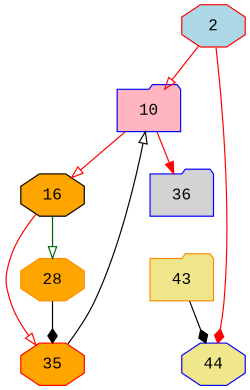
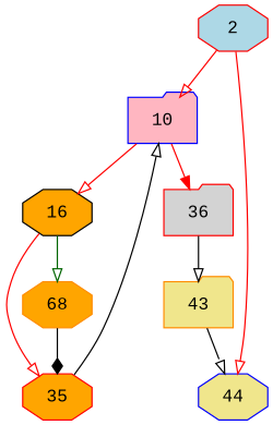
  strict digraph {
    fontname="Liberation Mono"
    node [color=red fillcolor=orange fontname="Liberation Mono" shape=octagon style=filled]
    edge [arrowhead=onormal color=red fontname="Liberation Mono"]
    2 [entry=true fillcolor=lightblue]
    10 [color=blue fillcolor=lightpink shape=folder]
    44 [color=blue fillcolor=khaki]
    16 [color=black]
-   36 [color=blue fillcolor=lightgrey shape=folder]
-   28 [color=darkorange]
+   36 [fillcolor=lightgrey shape=folder]
+   28 [color=darkorange label=68]
    35
    43 [color=darkorange fillcolor=khaki shape=folder]
    2 -> 10 [cond=true]
-   2 -> 44 [arrowhead=diamond cond=false]
+   2 -> 44 [cond=false]
    10 -> 16 [cond=true]
    10 -> 36 [arrowhead=normal cond=false]
    16 -> 28 [color=darkgreen cond=true]
    16 -> 35 [cond=false]
+   36 -> 43 [color=""]
    28 -> 35 [arrowhead=diamond color=""]
    35 -> 10 [color=""]
-   43 -> 44 [arrowhead=diamond color=""]
+   43 -> 44 [color=""]
  }
